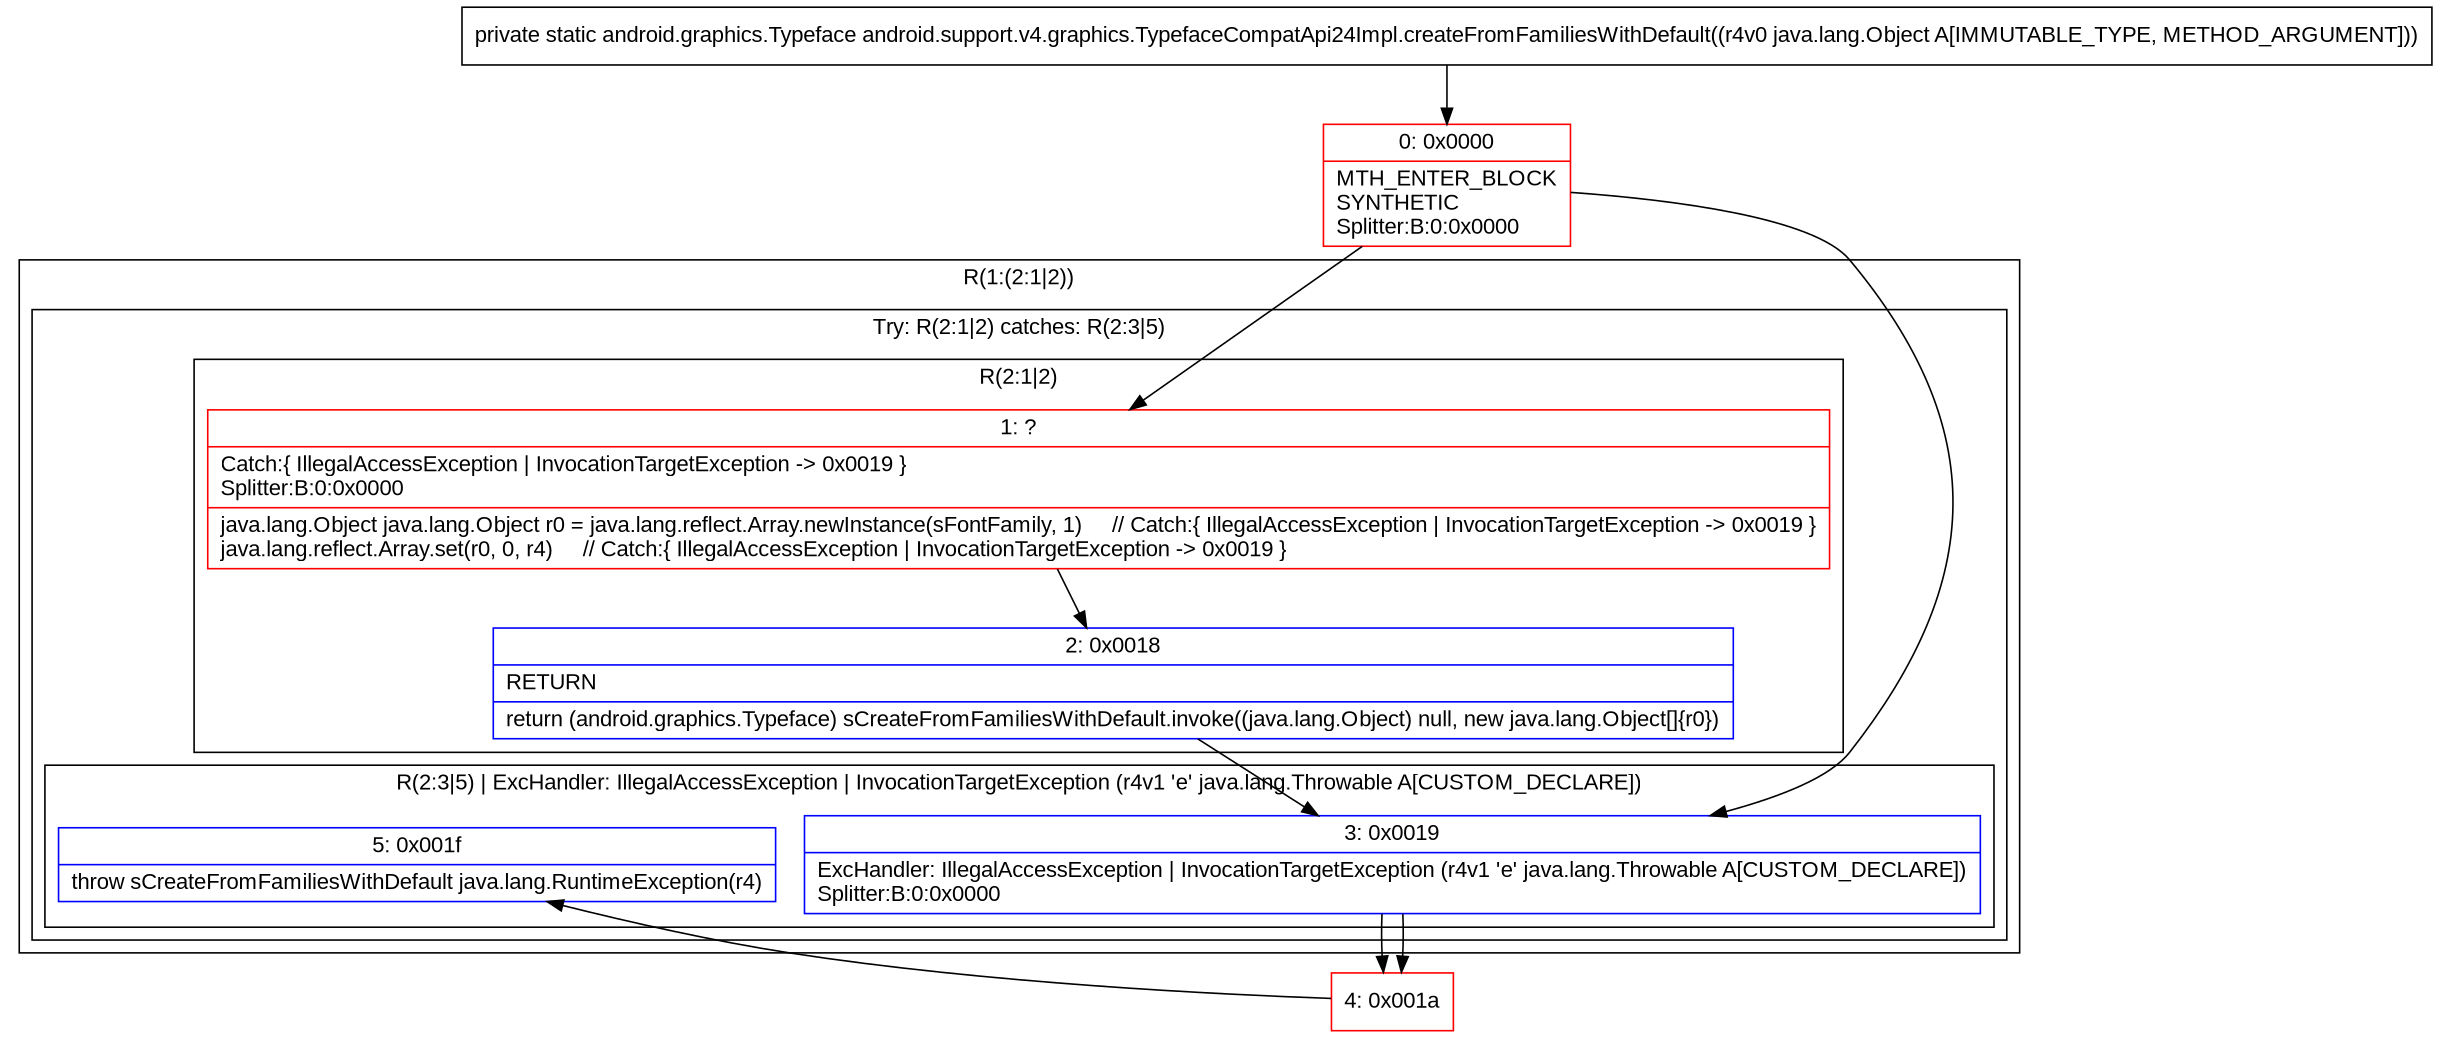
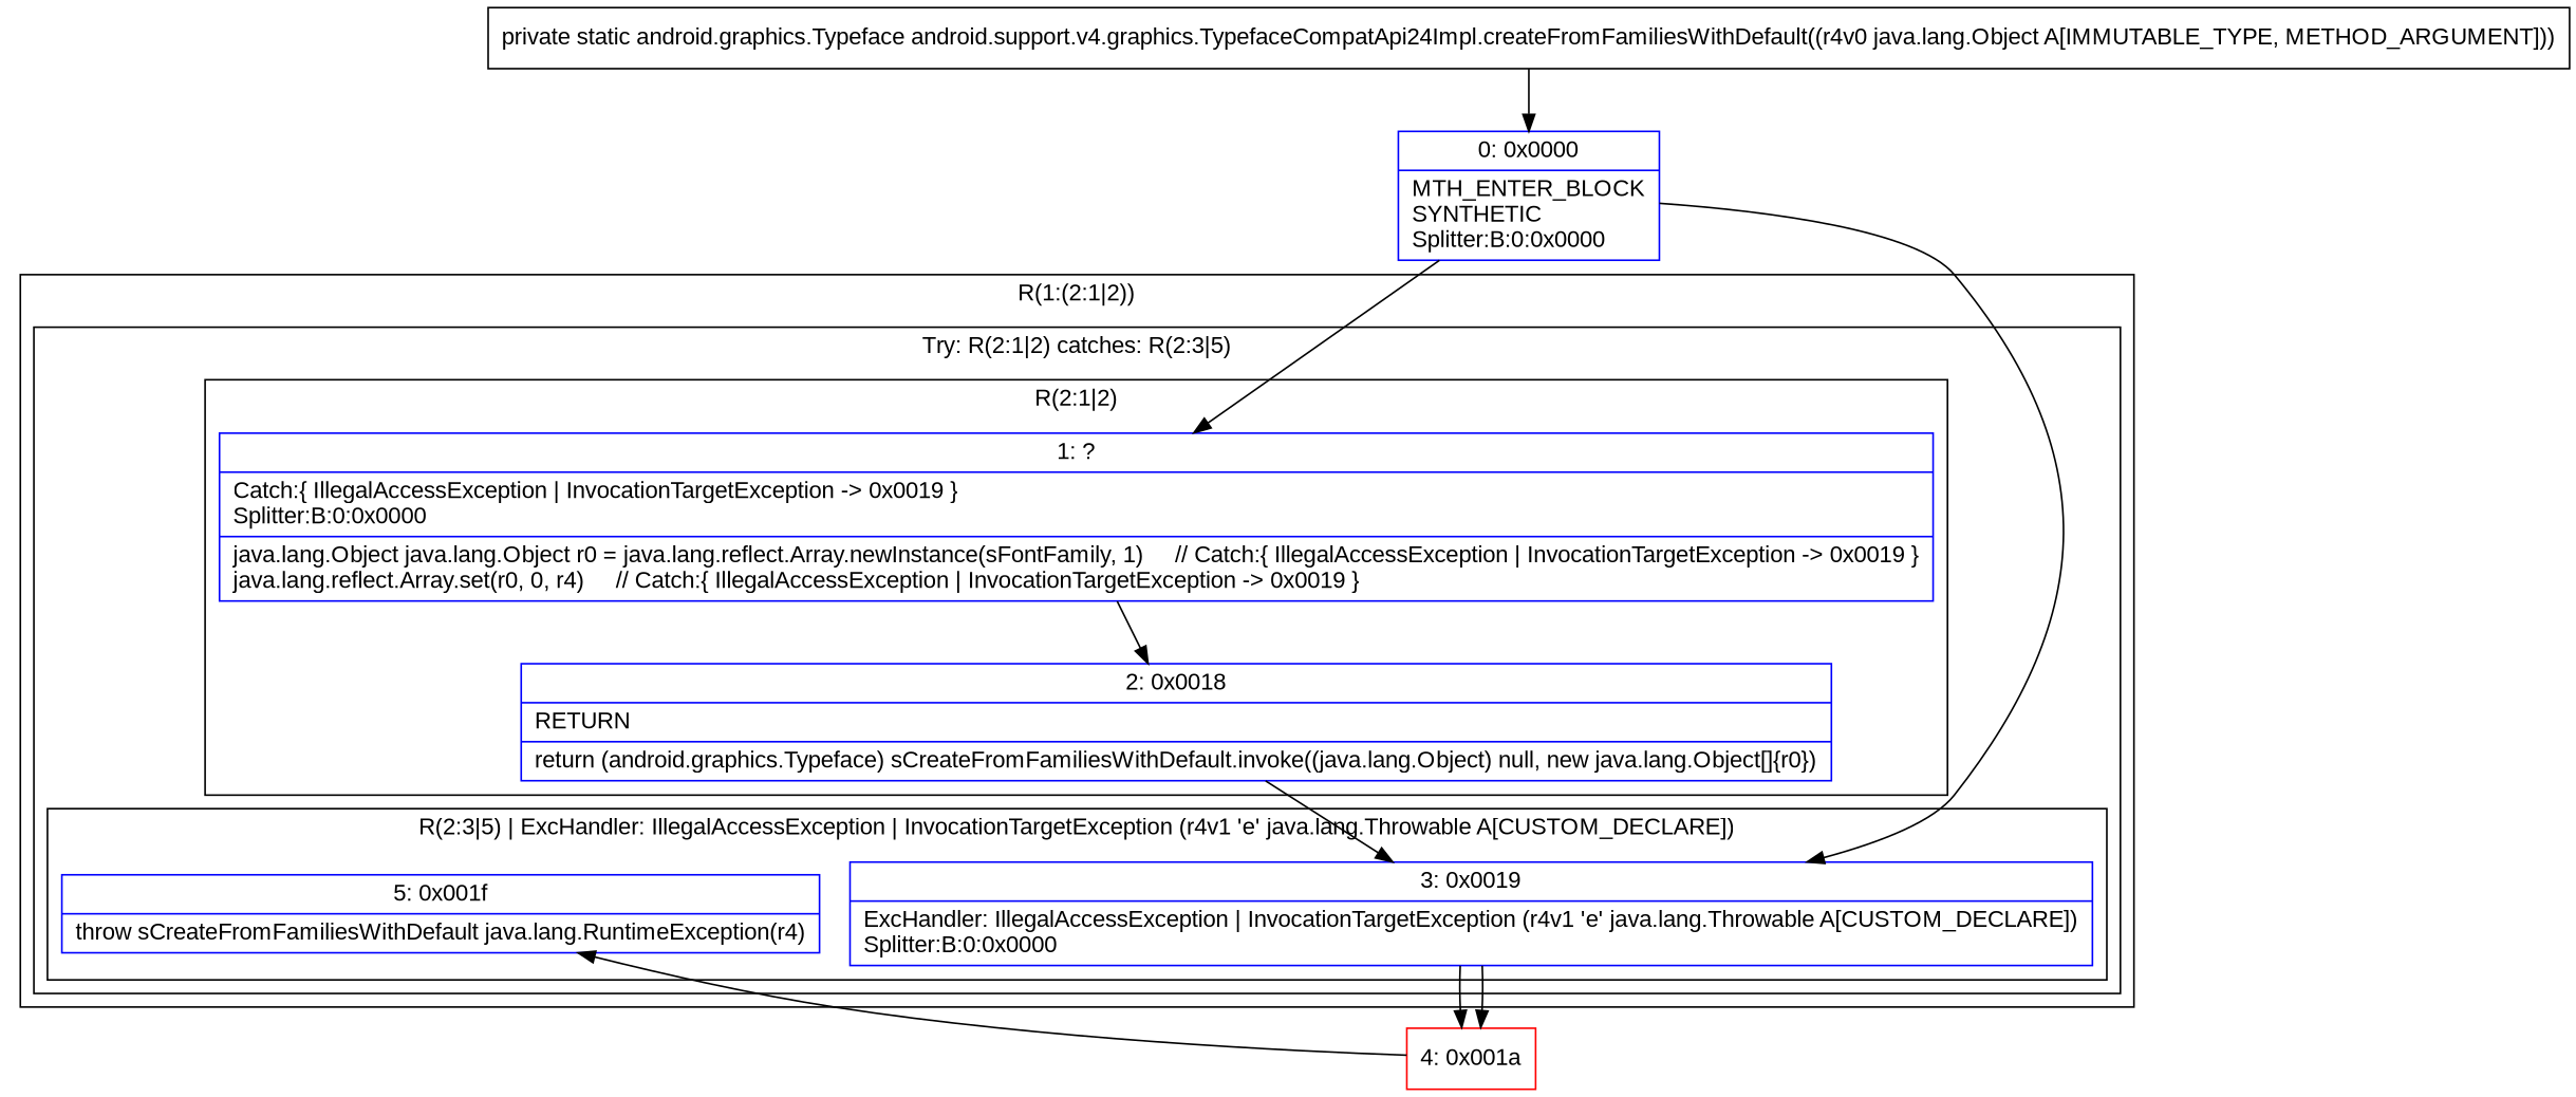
  digraph {
    fontname="Liberation Sans"
    node [color=blue fontname="Liberation Sans" shape=record]
    edge [fontname="Liberation Sans"]
-   n1 [color=red label="{1\:\ ?|Catch:\{ IllegalAccessException \| InvocationTargetException \-\> 0x0019 \}\lSplitter:B:0:0x0000\l|java.lang.Object java.lang.Object r0 = java.lang.reflect.Array.newInstance(sFontFamily, 1)     \/\/ Catch:\{ IllegalAccessException \| InvocationTargetException \-\> 0x0019 \}\ljava.lang.reflect.Array.set(r0, 0, r4)     \/\/ Catch:\{ IllegalAccessException \| InvocationTargetException \-\> 0x0019 \}\l}"]
+   n1 [label="{1\:\ ?|Catch:\{ IllegalAccessException \| InvocationTargetException \-\> 0x0019 \}\lSplitter:B:0:0x0000\l|java.lang.Object java.lang.Object r0 = java.lang.reflect.Array.newInstance(sFontFamily, 1)     \/\/ Catch:\{ IllegalAccessException \| InvocationTargetException \-\> 0x0019 \}\ljava.lang.reflect.Array.set(r0, 0, r4)     \/\/ Catch:\{ IllegalAccessException \| InvocationTargetException \-\> 0x0019 \}\l}"]
    n2 [label="{2\:\ 0x0018|RETURN\l|return (android.graphics.Typeface) sCreateFromFamiliesWithDefault.invoke((java.lang.Object) null, new java.lang.Object[]\{r0\})\l}"]
    n3 [label="{3\:\ 0x0019|ExcHandler: IllegalAccessException \| InvocationTargetException (r4v1 'e' java.lang.Throwable A[CUSTOM_DECLARE])\lSplitter:B:0:0x0000\l}"]
    n4 [label="{5\:\ 0x001f|throw sCreateFromFamiliesWithDefault java.lang.RuntimeException(r4)\l}"]
    n5 [color=red label="{4\:\ 0x001a}"]
-   n6 [color=red label="{0\:\ 0x0000|MTH_ENTER_BLOCK\lSYNTHETIC\lSplitter:B:0:0x0000\l}"]
+   n6 [label="{0\:\ 0x0000|MTH_ENTER_BLOCK\lSYNTHETIC\lSplitter:B:0:0x0000\l}"]
    n7 [label="{private static android.graphics.Typeface android.support.v4.graphics.TypefaceCompatApi24Impl.createFromFamiliesWithDefault((r4v0 java.lang.Object A[IMMUTABLE_TYPE, METHOD_ARGUMENT])) }" color=""]
    subgraph cluster_1 {
      label="R(1:(2:1|2))"
      subgraph cluster_2 {
        label="Try: R(2:1|2) catches: R(2:3|5)"
        subgraph cluster_3 {
          label="R(2:1|2)"
          n1
          n2
        }
        subgraph cluster_4 {
          label="R(2:3|5) | ExcHandler: IllegalAccessException \| InvocationTargetException (r4v1 'e' java.lang.Throwable A[CUSTOM_DECLARE])\l"
          n3
          n4
        }
      }
    }
    subgraph cluster_5 {
      label="R(2:3|5) | ExcHandler: IllegalAccessException \| InvocationTargetException (r4v1 'e' java.lang.Throwable A[CUSTOM_DECLARE])\l"
    }
    n1 -> n2
    n2 -> n3
    n3 -> n5
    n3 -> n5
    n5 -> n4
    n6 -> n1
    n6 -> n3
    n7 -> n6
  }
